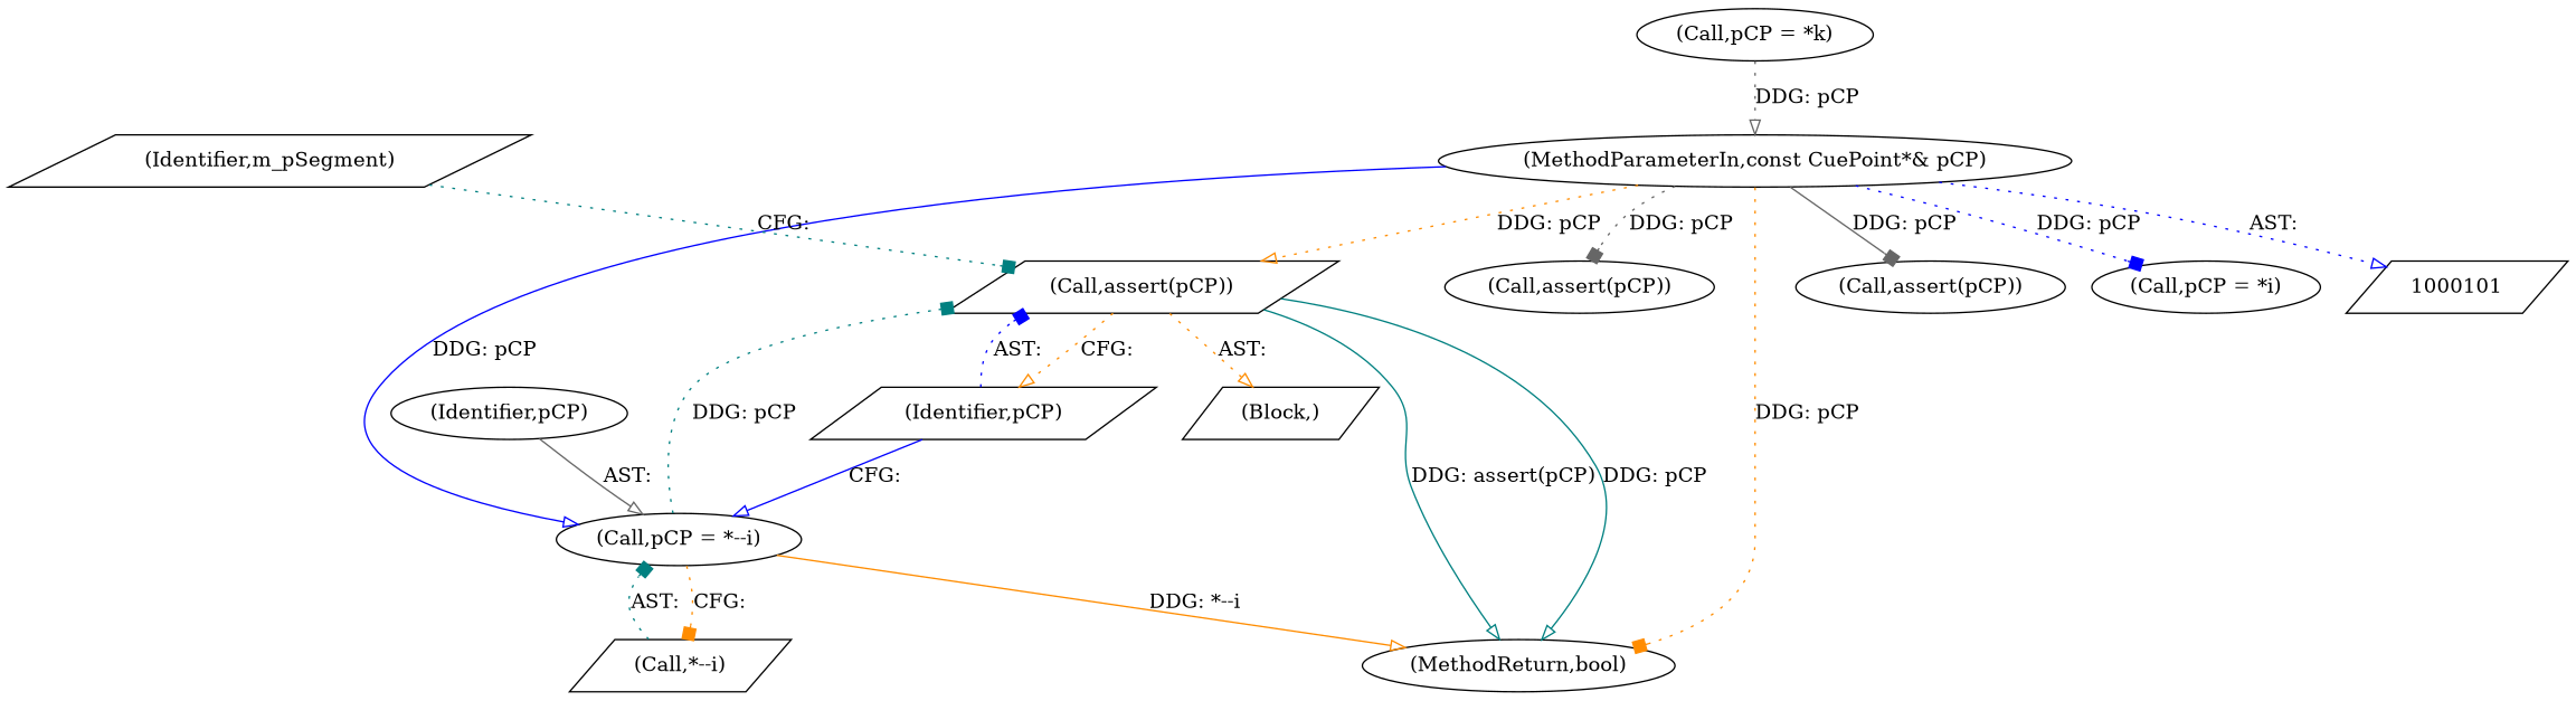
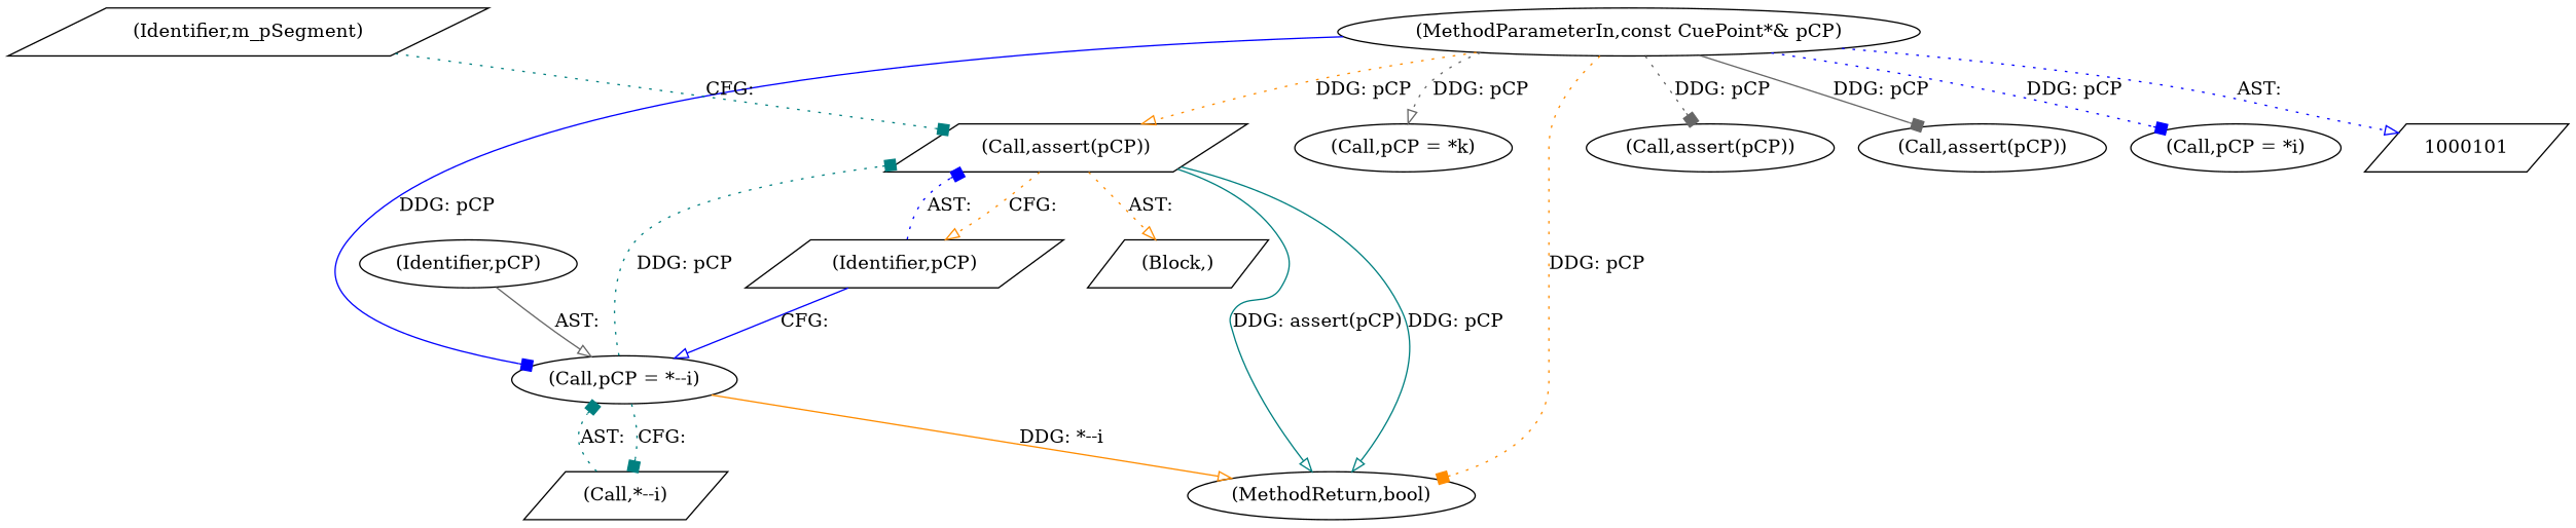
  digraph {
    node [shape=ellipse]
    edge [arrowhead=onormal color=teal style=dotted]
    n1 [label="(Call,assert(pCP))" shape=parallelogram]
    n2 [label="(Identifier,pCP)" shape=parallelogram]
    n3 [label="(MethodReturn,bool)"]
    n4 [label="(Block,)" shape=parallelogram]
    n5 [label="(Call,pCP = *--i)"]
    n6 [label="(Call,*--i)" shape=parallelogram]
    n7 [label="(MethodParameterIn,const CuePoint*& pCP)"]
    n8 [label="(Call,pCP = *k)"]
    n9 [label="(Call,assert(pCP))"]
    n10 [label="(Call,assert(pCP))"]
    n11 [label="(Call,pCP = *i)"]
    1000101 [shape=parallelogram]
    n13 [label="(Identifier,pCP)"]
    n14 [label="(Identifier,m_pSegment)" shape=parallelogram]
    n1 -> n2 [color=darkorange label="CFG: "]
    n1 -> n3 [label="DDG: assert(pCP)" style=solid]
    n1 -> n3 [label="DDG: pCP" style=solid]
    n1 -> n4 [color=darkorange label="AST: "]
    n2 -> n1 [arrowhead=box color=blue label="AST: "]
    n2 -> n5 [color=blue label="CFG: " style=solid]
    n5 -> n1 [arrowhead=box label="DDG: pCP"]
    n5 -> n3 [color=darkorange label="DDG: *--i" style=solid]
-   n5 -> n6 [arrowhead=box color=darkorange label="CFG: "]
+   n5 -> n6 [arrowhead=box label="CFG: "]
    n6 -> n5 [arrowhead=box label="AST: "]
    n7 -> n1 [color=darkorange label="DDG: pCP"]
    n7 -> n3 [arrowhead=box color=darkorange label="DDG: pCP"]
-   n7 -> n5 [color=blue label="DDG: pCP" style=solid]
-   n8 -> n7 [color=gray40 label="DDG: pCP"]
+   n7 -> n5 [arrowhead=box color=blue label="DDG: pCP" style=solid]
+   n7 -> n8 [color=gray40 label="DDG: pCP"]
    n7 -> n9 [arrowhead=box color=gray40 label="DDG: pCP"]
    n7 -> n10 [arrowhead=box color=gray40 label="DDG: pCP" style=solid]
    n7 -> n11 [arrowhead=box color=blue label="DDG: pCP"]
    n7 -> 1000101 [color=blue label="AST: "]
    n13 -> n5 [color=gray40 label="AST: " style=solid]
    n14 -> n1 [arrowhead=box label="CFG: "]
  }
